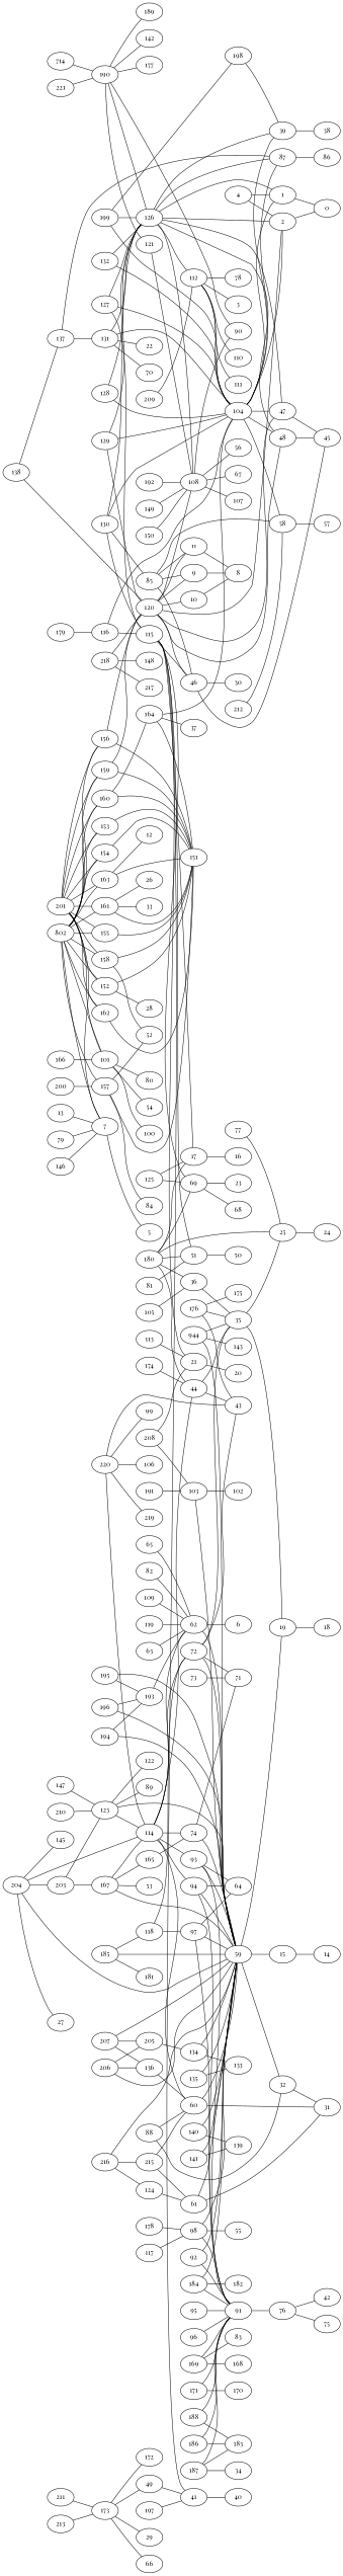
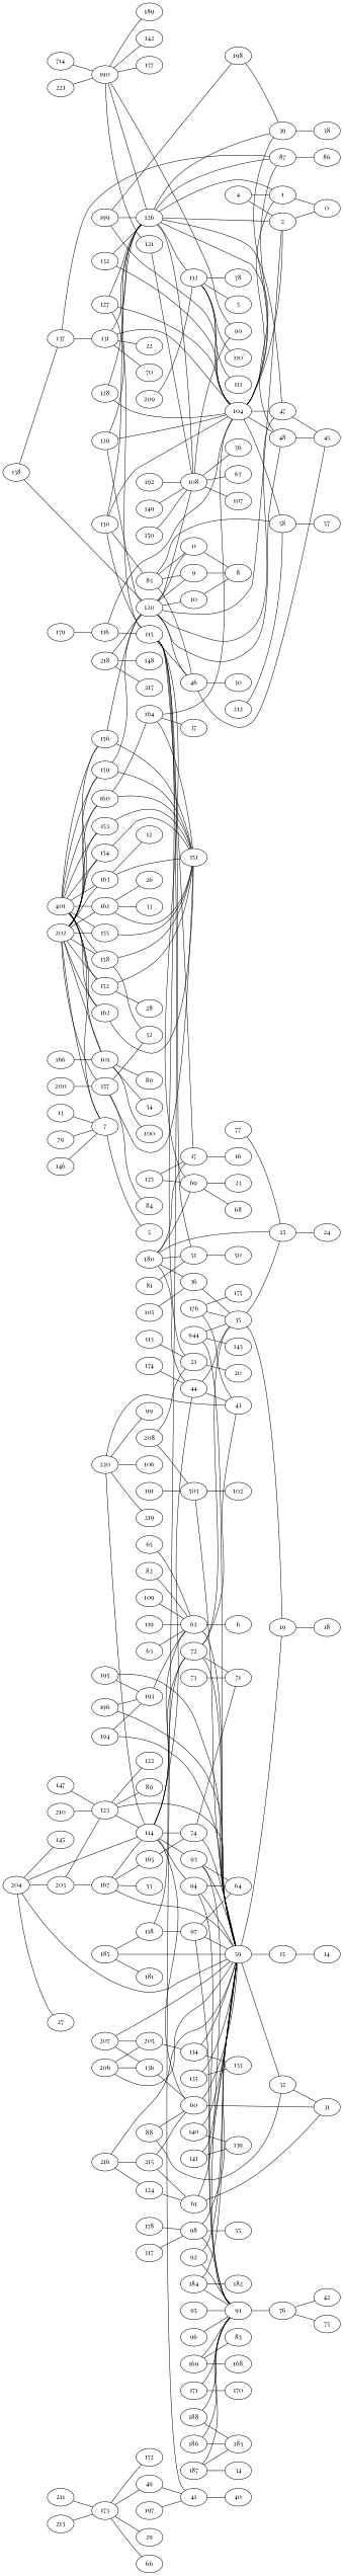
  graph {
    fontname="Playfair Display"
    rankdir=LR
    node [fontname="Playfair Display"]
    edge [fontname="Playfair Display"]
    1
    0
    2
    4
    7
    5
    9
    8
    10
    11
    13
    15
    14
    17
    16
    19
    18
    21
    20
    25
    24
    32
    31
    35
    36
    39
    38
    41
    40
    44
    43
    46
    30
    45
    47
    48
    49
    51
    50
    58
    57
    59
    60
    61
    62
    6
    63
    65
    69
    23
    68
    72
    71
    73
    74
    76
    42
    75
    77
    79
    81
    82
    85
    87
    86
    88
    91
    92
    93
    64
    94
    95
    96
    97
    98
    55
    101
    54
    80
    100
-   103
+   103 [label=503]
    102
    104
    105
    108
    56
    67
    90
    107
    109
    112
    3
    78
    110
    111
    113
    114
    115
    116
    117
    118
    119
    120
    121
    123
    89
    122
    124
    125
    126
    127
    128
    129
    130
    131
    22
    70
    132
    134
    133
    135
    136
    137
    138
    140
    139
    141
    n128 [label=944]
    143
    146
    147
    149
    150
    152
    28
    151
    153
    154
    155
    156
    157
    52
    84
    158
    159
    160
    164
    161
    26
    33
    162
    163
    12
    37
    165
    166
    167
    53
    169
    83
    168
    171
    170
    173
    29
    66
    172
    174
    176
    175
    178
    179
    180
    184
    182
    185
    181
    186
    183
    187
    34
    188
    190
    142
    177
    189
    191
    192
    193
    194
    195
    196
    197
    198
    199
    200
-   201
-   202 [label=802]
+   201 [label=401]
+   202
    203
    204
    27
    145
    205
    206
    207
    208
    209
    210
    211
    212
    213
    n212 [label=714]
    215
    216
    218
    148
    217
    220
    99
    106
    219
    221
    1 -- 0
    2 -- 0
    4 -- 1
    4 -- 2
    7 -- 5
    9 -- 8
    10 -- 8
    11 -- 8
    13 -- 7
    15 -- 14
    17 -- 16
    19 -- 18
    21 -- 20
    25 -- 24
    32 -- 31
    35 -- 19
    35 -- 25
    36 -- 35
    39 -- 38
    41 -- 40
    44 -- 35
    44 -- 43
    46 -- 30
    46 -- 45
    47 -- 45
    48 -- 45
    49 -- 41
    51 -- 50
    58 -- 57
    59 -- 15
    59 -- 19
    59 -- 32
    60 -- 31
    60 -- 59
    61 -- 31
    61 -- 59
    62 -- 59
    62 -- 6
    63 -- 62
    65 -- 62
    69 -- 23
    69 -- 68
    72 -- 35
    72 -- 43
    72 -- 59
    72 -- 71
    73 -- 71
    74 -- 59
    74 -- 71
    76 -- 42
    76 -- 75
    77 -- 25
    79 -- 7
    81 -- 51
    82 -- 62
    85 -- 9
    85 -- 11
    85 -- 46
    85 -- 58
    87 -- 86
    88 -- 32
    88 -- 60
    91 -- 76
    92 -- 59
    92 -- 91
    93 -- 59
    93 -- 91
    93 -- 64
    94 -- 59
    94 -- 91
    94 -- 64
    95 -- 91
    96 -- 91
    97 -- 59
    97 -- 91
    97 -- 64
    98 -- 59
    98 -- 91
    98 -- 55
    101 -- 54
    101 -- 80
    101 -- 100
    103 -- 59
    103 -- 102
    104 -- 1
    104 -- 2
    104 -- 39
    104 -- 47
    104 -- 48
    104 -- 58
    104 -- 87
    105 -- 36
    108 -- 56
    108 -- 67
    108 -- 90
    108 -- 107
    109 -- 62
    112 -- 104
    112 -- 3
    112 -- 78
    112 -- 110
    112 -- 111
    113 -- 21
    114 -- 44
    114 -- 60
    114 -- 62
    114 -- 72
    114 -- 74
    114 -- 93
    114 -- 94
    115 -- 17
    115 -- 21
    115 -- 41
    115 -- 46
    115 -- 51
    115 -- 69
    116 -- 104
    116 -- 115
    117 -- 98
    118 -- 72
    118 -- 97
    119 -- 62
    120 -- 2
    120 -- 9
    120 -- 10
    120 -- 11
    120 -- 46
    120 -- 47
    120 -- 48
    120 -- 108
    121 -- 108
    123 -- 59
    123 -- 114
    123 -- 89
    123 -- 122
    124 -- 61
    125 -- 17
    125 -- 69
    126 -- 1
    126 -- 2
    126 -- 39
    126 -- 47
    126 -- 48
    126 -- 87
    126 -- 108
    126 -- 112
    127 -- 104
    127 -- 115
    127 -- 126
    128 -- 104
    128 -- 126
    129 -- 104
    129 -- 120
    129 -- 126
    130 -- 85
    130 -- 104
    130 -- 115
    130 -- 126
    131 -- 104
    131 -- 126
    131 -- 22
    131 -- 70
    132 -- 104
    132 -- 126
    134 -- 59
    134 -- 133
    135 -- 59
    135 -- 133
    136 -- 60
    137 -- 87
    137 -- 131
    138 -- 120
    138 -- 137
    140 -- 59
    140 -- 139
    141 -- 59
    141 -- 139
    n128 -- 35
    n128 -- 59
    n128 -- 143
    146 -- 7
    147 -- 123
    149 -- 108
    150 -- 108
    152 -- 28
    152 -- 151
    153 -- 151
    154 -- 151
    155 -- 151
    156 -- 120
    156 -- 151
    157 -- 151
    157 -- 52
    157 -- 84
    158 -- 151
    158 -- 52
    159 -- 120
    159 -- 151
    160 -- 151
    160 -- 164
    164 -- 104
    164 -- 151
    164 -- 37
    161 -- 151
    161 -- 26
    161 -- 33
    162 -- 151
    163 -- 151
    163 -- 12
    165 -- 74
    166 -- 101
    167 -- 59
    167 -- 114
    167 -- 165
    167 -- 53
    169 -- 91
    169 -- 83
    169 -- 168
    171 -- 91
    171 -- 170
    173 -- 49
    173 -- 29
    173 -- 66
    173 -- 172
    174 -- 44
    176 -- 35
    176 -- 43
    176 -- 175
    178 -- 98
    179 -- 116
    180 -- 17
    180 -- 25
    180 -- 36
    180 -- 44
    180 -- 51
    180 -- 69
    184 -- 59
    184 -- 91
    184 -- 182
    185 -- 59
    185 -- 118
    185 -- 181
    186 -- 91
    186 -- 183
    187 -- 91
    187 -- 183
    187 -- 34
    188 -- 91
    188 -- 183
    190 -- 90
    190 -- 121
    190 -- 126
    190 -- 142
    190 -- 177
    190 -- 189
    191 -- 103
    192 -- 108
    193 -- 62
    194 -- 59
    194 -- 193
    195 -- 59
    195 -- 193
    196 -- 59
    196 -- 193
    197 -- 41
    198 -- 39
    199 -- 104
    199 -- 126
    199 -- 198
    200 -- 157
    201 -- 7
    201 -- 101
    201 -- 152
    201 -- 153
    201 -- 154
    201 -- 155
    201 -- 156
    201 -- 158
    201 -- 159
    201 -- 160
    201 -- 161
    201 -- 162
    201 -- 163
    202 -- 7
    202 -- 101
    202 -- 152
    202 -- 153
    202 -- 154
    202 -- 155
    202 -- 156
    202 -- 157
    202 -- 158
    202 -- 159
    202 -- 160
    202 -- 161
    202 -- 162
    202 -- 163
    203 -- 123
    203 -- 167
    204 -- 59
    204 -- 114
    204 -- 203
    204 -- 27
    204 -- 145
    205 -- 134
    206 -- 59
    206 -- 136
    206 -- 205
    207 -- 59
    207 -- 136
    207 -- 205
    208 -- 21
    208 -- 103
    209 -- 112
    210 -- 123
    211 -- 173
    212 -- 58
    213 -- 173
    n212 -- 190
    215 -- 60
    215 -- 61
    216 -- 59
    216 -- 124
    216 -- 215
    218 -- 120
    218 -- 148
    218 -- 217
    220 -- 43
    220 -- 114
    220 -- 99
    220 -- 106
    220 -- 219
    221 -- 190
  }
